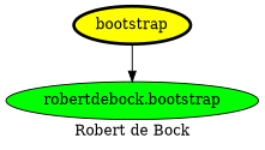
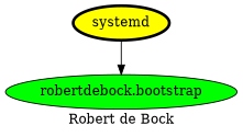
  digraph {
    label="Robert de Bock"
    node [style=filled]
-   systemd [fillcolor=yellow penwidth=3 label=bootstrap]
+   systemd [fillcolor=yellow penwidth=3]
    "robertdebock.bootstrap" [fillcolor=green]
    systemd -> "robertdebock.bootstrap"
  }
